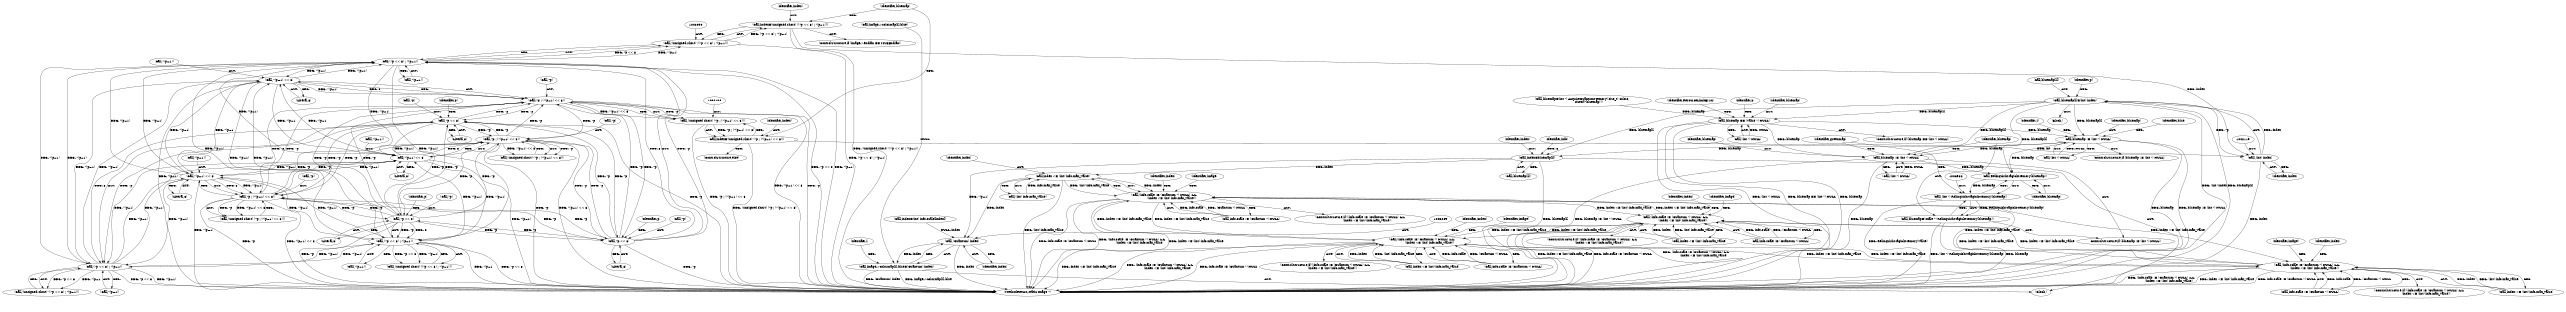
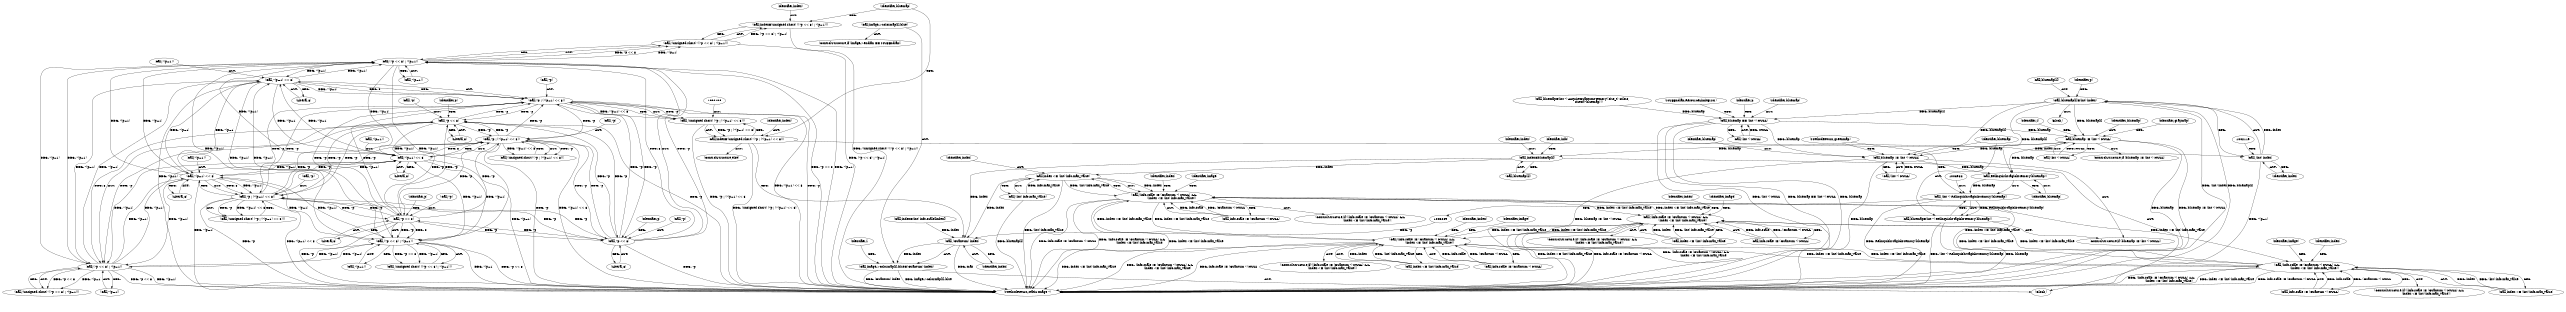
  digraph {
    n1 [label="(Call,bluemap[i]=(int) index)"]
    n2 [label="(Call,(int) index)"]
-   n3 [label="(Call,bluemap == (value *) NULL)"]
+   n3 [label="(Call,bluemap == (int *) NULL)"]
    n4 [label="(Call,bluemap != (int *) NULL)"]
    n5 [label="(Call,index=bluemap[i])"]
    n6 [label="(Call,bluemap != (int *) NULL)"]
    n7 [label="(Call,RelinquishMagickMemory(bluemap))"]
    n8 [label="(Block,)"]
    n9 [label="(MethodReturn,static Image *)"]
    n10 [label="(Identifier,index)"]
-   n11 [label="(ControlStructure,if (bluemap == (int *) NULL))"]
    n12 [label="(Call,(int *) NULL)"]
    n13 [label="(Call,(int *) NULL)"]
    n14 [label="(ControlStructure,if (bluemap != (int *) NULL))"]
    n15 [label="(Call,index <= (int) info.max_value)"]
    n16 [label="(Call,(Quantum) index)"]
    n17 [label="(Call,bluemap[i])"]
    n18 [label="(Block,)"]
    n19 [label="(ControlStructure,if (bluemap != (int *) NULL))"]
    n20 [label="(Call,(int *) NULL)"]
    n21 [label="(Call,(int *) RelinquishMagickMemory(bluemap))"]
    n22 [label="(Identifier,bluemap)"]
    n23 [label="(Call,index=(unsigned short) (*p | (*(p+1) << 8)))"]
    n24 [label="(Call,(unsigned short) (*p | (*(p+1) << 8)))"]
    n25 [label="(ControlStructure,else)"]
    n26 [label="(Call,*p | (*(p+1) << 8))"]
    n27 [label="(Call,*p << 8)"]
    n28 [label="(Call,*p | (*(p+1) << 8))"]
    n29 [label="(Call,*p << 8)"]
    n30 [label="(Call,*p << 8)"]
    n31 [label="(Call,*p | (*(p+1) << 8))"]
    n32 [label="(Call,*(p+1) << 8)"]
    n33 [label="(Call,(*p << 8) | *(p+1))"]
    n34 [label="(Literal,8)"]
    n35 [label="(Call,*(p+1) << 8)"]
    n36 [label="(Call,(unsigned short) (*p | (*(p+1) << 8)))"]
    n37 [label="(Call,(*p << 8) | *(p+1))"]
    n38 [label="(Literal,8)"]
    n39 [label="(Call,(*p << 8) | *(p+1))"]
    n40 [label="(Literal,8)"]
    n41 [label="(Call,*(p+1) << 8)"]
    n42 [label="(Call,(unsigned short) (*p | (*(p+1) << 8)))"]
    n43 [label="(Literal,8)"]
    n44 [label="(Call,*(p+1))"]
    n45 [label="(Call,(unsigned short) ((*p << 8) | *(p+1)))"]
    n46 [label="(Literal,8)"]
    n47 [label="(Call,(unsigned short) ((*p << 8) | *(p+1)))"]
    n48 [label="(Call,*(p+1))"]
    n49 [label="(Call,(unsigned short) ((*p << 8) | *(p+1)))"]
    n50 [label="(Call,*(p+1))"]
    n51 [label="(Literal,8)"]
    n52 [label="(Call,index=(unsigned short) ((*p << 8) | *(p+1)))"]
    n53 [label="(ControlStructure,if (image->endian == MSBEndian))"]
    n54 [label="(Call,(info.scale != (Quantum *) NULL) &&\n                (index <= (int) info.max_value))"]
    n55 [label="(Call,(int) info.max_value)"]
    n56 [label="(Call,image->colormap[i].blue=(Quantum) index)"]
    n57 [label="(Identifier,index)"]
    n58 [label="(Call,(info.scale != (Quantum *) NULL) &&\n                (index <= (int) info.max_value))"]
    n59 [label="(Call,(info.scale != (Quantum *) NULL) &&\n                (index <= (int) info.max_value))"]
    n60 [label="(Call,(info.scale != (Quantum *) NULL) &&\n                (index <= (int) info.max_value))"]
    n61 [label="(Call,info.scale != (Quantum *) NULL)"]
    n62 [label="(ControlStructure,if ((info.scale != (Quantum *) NULL) &&\n                (index <= (int) info.max_value)))"]
    n63 [label="(Call,index <= (int) info.max_value)"]
    n64 [label="(ControlStructure,if ((info.scale != (Quantum *) NULL) &&\n                (index <= (int) info.max_value)))"]
    n65 [label="(Call,info.scale != (Quantum *) NULL)"]
    n66 [label="(ControlStructure,if ((info.scale != (Quantum *) NULL) &&\n                (index <= (int) info.max_value)))"]
    n67 [label="(Call,index <= (int) info.max_value)"]
    n68 [label="(Call,info.scale != (Quantum *) NULL)"]
    n69 [label="(Call,index <= (int) info.max_value)"]
    n70 [label="(Call,info.scale != (Quantum *) NULL)"]
    n71 [label="(ControlStructure,if ((info.scale != (Quantum *) NULL) &&\n                (index <= (int) info.max_value)))"]
-   n72 [label="(Call,bluemap=(scale *) RelinquishMagickMemory(bluemap))"]
+   n72 [label="(Call,bluemap=(int *) RelinquishMagickMemory(bluemap))"]
    n73 [label="(Call,*(p+1))"]
    n74 [label="(Identifier,index)"]
    n75 [label="(Call,bluemap=(int *) AcquireQuantumMemory((size_t) colors,\n              sizeof(*bluemap)))"]
    n76 [label="(Call,image->colormap[i].blue)"]
    n77 [label="(Identifier,image)"]
    n78 [label="(Call,index=(int) info.scale[index])"]
-   n79 [label="(Identifier,ResourceLimitError)"]
+   n79 [label="(MSBEndian,ResourceLimitError)"]
    n80 [label="(Identifier,p)"]
    n81 [label="(Identifier,p)"]
    n82 [label="(Identifier,p)"]
    n83 [label="(Identifier,p)"]
    n84 [label="(Identifier,bluemap)"]
    n85 [label="(Identifier,bluemap)"]
    n86 [label="(Identifier,bluemap)"]
    n87 [label="(Identifier,index)"]
    n88 [label="(Identifier,index)"]
    n89 [label="(Identifier,index)"]
    n90 [label="(Identifier,p)"]
    n91 [label="(Identifier,index)"]
    n92 [label="(Identifier,index)"]
    n93 [label="(Call,*p)"]
    n94 [label="(Call,bluemap[i])"]
    n95 [label="(Call,*p)"]
    n96 [label="(Identifier,index)"]
    n97 [label="(Identifier,i)"]
    n98 [label="(Call,*p)"]
    n99 [label="(Call,*p)"]
    n100 [label="(Identifier,i)"]
    n101 [label="(Identifier,image)"]
    n102 [label="(Identifier,info)"]
-   n103 [label="(Identifier,greenmap)"]
+   n103 [label="(MethodReturn,greenmap)"]
    n104 [label="(Identifier,image)"]
    n105 [label="(Identifier,bluemap)"]
    n106 [label="(Call,*(p+1))"]
    n107 [label="(Call,*p)"]
    n108 [label="(Identifier,bluemap)"]
    n109 [label="(Identifier,index)"]
-   n110 [label="(Identifier,blue)"]
+   n110 [label="(Identifier,graymap)"]
    n111 [label="(Call,*p)"]
    n112 [label="(Identifier,image)"]
    n113 [label="(Call,*(p+1))"]
    1002119
    1002104
-   1002090
    1003289
    1003982
-   n1 -> n2 [label="DDG: *p"]
+   n1 -> n2 [label="CFG: "]
    n1 -> n3 [label="DDG: bluemap[i]"]
    n1 -> n4 [label="DDG: bluemap[i]"]
-   n1 -> n5 [label="DDG: bluemap[i]"]
    n1 -> n6 [label="DDG: bluemap[i]"]
    n1 -> n7 [label="DDG: bluemap[i]"]
    n1 -> n8 [label="AST: "]
    n1 -> n9 [label="DDG: (int) index"]
    n1 -> n9 [label="DDG: bluemap[i]"]
    n2 -> n1 [label="AST: "]
    n2 -> n1 [label="DDG: index"]
-   n2 -> n9 [label="DDG: index"]
+   n2 -> n9 [label="DDG: *(p+1)"]
    n2 -> n10 [label="CFG: "]
    n3 -> n4 [label="DDG: bluemap"]
    n3 -> n6 [label="DDG: bluemap"]
    n3 -> n9 [label="DDG: (int *) NULL"]
    n3 -> n9 [label="DDG: bluemap == (int *) NULL"]
    n3 -> n9 [label="DDG: bluemap"]
-   n3 -> n11 [label="AST: "]
    n3 -> n12 [label="CFG: "]
    n4 -> n5 [label="DDG: bluemap"]
    n4 -> n6 [label="DDG: bluemap"]
    n4 -> n7 [label="DDG: bluemap"]
    n4 -> n9 [label="DDG: bluemap"]
    n4 -> n9 [label="DDG: bluemap != (int *) NULL"]
    n4 -> n13 [label="CFG: "]
    n4 -> n14 [label="AST: "]
-   n5 -> n9 [label="DDG: bluemap[i]"]
+   n55 -> n9 [label="DDG: bluemap[i]"]
    n5 -> n15 [label="DDG: index"]
-   n5 -> n16 [label="DDG: *(p+1)"]
+   n5 -> n16 [label="DDG: index"]
    n5 -> n17 [label="CFG: "]
    n5 -> n18 [label="AST: "]
    n6 -> n7 [label="DDG: bluemap"]
    n6 -> n9 [label="DDG: bluemap != (int *) NULL"]
    n6 -> n9 [label="DDG: bluemap"]
    n6 -> n19 [label="AST: "]
    n6 -> n20 [label="CFG: "]
    n7 -> n21 [label="AST: "]
    n7 -> n21 [label="DDG: bluemap"]
    n7 -> n22 [label="CFG: "]
    n10 -> n2 [label="AST: "]
    n12 -> n3 [label="AST: "]
    n12 -> n3 [label="DDG: NULL"]
    n13 -> n4 [label="AST: "]
    n13 -> n4 [label="DDG: NULL"]
    n15 -> n9 [label="DDG: (int) info.max_value"]
    n15 -> n16 [label="DDG: index"]
    n15 -> n54 [label="AST: "]
    n15 -> n54 [label="DDG: index"]
    n15 -> n54 [label="DDG: (int) info.max_value"]
    n15 -> n55 [label="CFG: "]
-   n16 -> n9 [label="DDG: index"]
+   n16 -> n9 [label="DDG: max"]
    n16 -> n56 [label="AST: "]
    n16 -> n56 [label="DDG: index"]
    n16 -> n57 [label="CFG: "]
    n17 -> n5 [label="AST: "]
    n20 -> n6 [label="AST: "]
    n20 -> n6 [label="DDG: NULL"]
-   n21 -> n7 [label="CFG: "]
-   n21 -> n9 [label="DDG: RelinquishMagickMemory(value)"]
+   n21 -> 1003289 [label="CFG: "]
+   n21 -> n9 [label="DDG: RelinquishMagickMemory(bluemap)"]
    n21 -> n72 [label="AST: "]
    n21 -> n72 [label="DDG: RelinquishMagickMemory(bluemap)"]
    n22 -> n7 [label="AST: "]
-   n23 -> n2 [label="DDG: int"]
+   n23 -> n2 [label="DDG: index"]
    n23 -> n9 [label="DDG: (unsigned short) (*p | (*(p+1) << 8))"]
    n23 -> n24 [label="CFG: "]
-   n23 -> n25 [label="CFG: "]
+   n23 -> n25 [label="AST: "]
    n24 -> n9 [label="DDG: *p | (*(p+1) << 8)"]
    n24 -> n23 [label="AST: "]
    n24 -> n23 [label="DDG: *p | (*(p+1) << 8)"]
    n24 -> n26 [label="CFG: "]
    n26 -> n9 [label="DDG: *(p+1) << 8"]
    n26 -> n9 [label="DDG: *p"]
    n26 -> n24 [label="AST: "]
    n26 -> n24 [label="DDG: *p"]
    n26 -> n24 [label="DDG: *(p+1) << 8"]
    n26 -> n27 [label="DDG: *p"]
    n26 -> n28 [label="DDG: *p"]
    n26 -> n29 [label="DDG: *p"]
    n26 -> n30 [label="DDG: *p"]
    n26 -> n31 [label="DDG: *p"]
    n26 -> n32 [label="CFG: "]
    n27 -> n9 [label="DDG: *p"]
    n27 -> n26 [label="DDG: *p"]
    n27 -> n28 [label="DDG: *p"]
    n27 -> n29 [label="DDG: *p"]
    n27 -> n30 [label="DDG: *p"]
    n27 -> n31 [label="DDG: *p"]
    n27 -> n33 [label="AST: "]
    n27 -> n33 [label="DDG: *p"]
    n27 -> n33 [label="DDG: 8"]
    n27 -> n34 [label="CFG: "]
    n28 -> n9 [label="DDG: *p"]
    n28 -> n9 [label="DDG: *(p+1) << 8"]
    n28 -> n26 [label="DDG: *p"]
    n28 -> n27 [label="DDG: *p"]
    n28 -> n29 [label="DDG: *p"]
    n28 -> n30 [label="DDG: *p"]
    n28 -> n31 [label="DDG: *p"]
    n28 -> n35 [label="CFG: "]
    n28 -> n36 [label="AST: "]
    n28 -> n36 [label="DDG: *p"]
    n28 -> n36 [label="DDG: *(p+1) << 8"]
    n29 -> n9 [label="DDG: *p"]
    n29 -> n26 [label="DDG: *p"]
    n29 -> n27 [label="DDG: *p"]
    n29 -> n28 [label="DDG: *p"]
    n29 -> n30 [label="DDG: *p"]
    n29 -> n31 [label="DDG: *p"]
    n29 -> n37 [label="AST: "]
    n29 -> n37 [label="DDG: *p"]
    n29 -> n37 [label="DDG: 8"]
    n29 -> n38 [label="CFG: "]
    n30 -> n9 [label="DDG: *p"]
    n30 -> n26 [label="DDG: *p"]
    n30 -> n27 [label="DDG: *p"]
    n30 -> n28 [label="DDG: *p"]
    n30 -> n29 [label="DDG: *p"]
    n30 -> n31 [label="DDG: *p"]
    n30 -> n39 [label="AST: "]
    n30 -> n39 [label="DDG: *p"]
    n30 -> n39 [label="DDG: 8"]
    n30 -> n40 [label="CFG: "]
    n31 -> n9 [label="DDG: *(p+1) << 8"]
    n31 -> n9 [label="DDG: *p"]
    n31 -> n26 [label="DDG: *p"]
    n31 -> n27 [label="DDG: *p"]
    n31 -> n28 [label="DDG: *p"]
    n31 -> n29 [label="DDG: *p"]
    n31 -> n30 [label="DDG: *p"]
    n31 -> n41 [label="CFG: "]
    n31 -> n42 [label="AST: "]
    n31 -> n42 [label="DDG: *p"]
    n31 -> n42 [label="DDG: *(p+1) << 8"]
    n32 -> n9 [label="DDG: *(p+1)"]
    n32 -> n26 [label="AST: "]
    n32 -> n26 [label="DDG: *(p+1)"]
    n32 -> n26 [label="DDG: 8"]
    n32 -> n33 [label="DDG: *(p+1)"]
    n32 -> n35 [label="DDG: *(p+1)"]
    n32 -> n37 [label="DDG: *(p+1)"]
    n32 -> n39 [label="DDG: *(p+1)"]
    n32 -> n41 [label="DDG: *(p+1)"]
    n32 -> n43 [label="CFG: "]
    n33 -> n9 [label="DDG: *p << 8"]
    n33 -> n9 [label="DDG: *(p+1)"]
    n33 -> n32 [label="DDG: *(p+1)"]
    n33 -> n35 [label="DDG: *(p+1)"]
    n33 -> n37 [label="DDG: *(p+1)"]
    n33 -> n39 [label="DDG: *(p+1)"]
    n33 -> n41 [label="DDG: *(p+1)"]
    n33 -> n44 [label="CFG: "]
    n33 -> n45 [label="AST: "]
    n33 -> n45 [label="DDG: *p << 8"]
    n33 -> n45 [label="DDG: *(p+1)"]
    n34 -> n27 [label="AST: "]
    n35 -> n9 [label="DDG: *(p+1)"]
    n35 -> n28 [label="AST: "]
    n35 -> n28 [label="DDG: *(p+1)"]
    n35 -> n28 [label="DDG: 8"]
    n35 -> n32 [label="DDG: *(p+1)"]
    n35 -> n33 [label="DDG: *(p+1)"]
    n35 -> n37 [label="DDG: *(p+1)"]
    n35 -> n39 [label="DDG: *(p+1)"]
    n35 -> n41 [label="DDG: *(p+1)"]
    n35 -> n46 [label="CFG: "]
    n36 -> n28 [label="CFG: "]
    n37 -> n9 [label="DDG: *p << 8"]
    n37 -> n9 [label="DDG: *(p+1)"]
    n37 -> n32 [label="DDG: *(p+1)"]
    n37 -> n33 [label="DDG: *(p+1)"]
    n37 -> n35 [label="DDG: *(p+1)"]
    n37 -> n39 [label="DDG: *(p+1)"]
    n37 -> n41 [label="DDG: *(p+1)"]
    n37 -> n47 [label="AST: "]
    n37 -> n47 [label="DDG: *p << 8"]
    n37 -> n47 [label="DDG: *(p+1)"]
    n37 -> n48 [label="CFG: "]
    n38 -> n29 [label="AST: "]
    n39 -> n9 [label="DDG: *(p+1)"]
    n39 -> n9 [label="DDG: *p << 8"]
    n39 -> n32 [label="DDG: *(p+1)"]
    n39 -> n33 [label="DDG: *(p+1)"]
    n39 -> n35 [label="DDG: *(p+1)"]
    n39 -> n37 [label="DDG: *(p+1)"]
    n39 -> n41 [label="DDG: *(p+1)"]
    n39 -> n49 [label="AST: "]
    n39 -> n49 [label="DDG: *p << 8"]
    n39 -> n49 [label="DDG: *(p+1)"]
    n39 -> n50 [label="CFG: "]
    n40 -> n30 [label="AST: "]
    n41 -> n9 [label="DDG: *(p+1)"]
    n41 -> n31 [label="AST: "]
    n41 -> n31 [label="DDG: *(p+1)"]
    n41 -> n31 [label="DDG: 8"]
    n41 -> n32 [label="DDG: *(p+1)"]
    n41 -> n33 [label="DDG: *(p+1)"]
    n41 -> n35 [label="DDG: *(p+1)"]
    n41 -> n37 [label="DDG: *(p+1)"]
    n41 -> n39 [label="DDG: *(p+1)"]
    n41 -> n51 [label="CFG: "]
    n42 -> n31 [label="CFG: "]
    n43 -> n32 [label="AST: "]
    n44 -> n33 [label="AST: "]
    n45 -> n33 [label="CFG: "]
    n46 -> n35 [label="AST: "]
    n47 -> n9 [label="DDG: (*p << 8) | *(p+1)"]
    n47 -> n37 [label="CFG: "]
    n47 -> n52 [label="AST: "]
    n47 -> n52 [label="DDG: (*p << 8) | *(p+1)"]
    n48 -> n37 [label="AST: "]
    n49 -> n39 [label="CFG: "]
    n50 -> n39 [label="AST: "]
    n51 -> n41 [label="AST: "]
-   n52 -> n2 [label="DDG: index"]
    n52 -> n9 [label="DDG: (unsigned short) ((*p << 8) | *(p+1))"]
    n52 -> n47 [label="CFG: "]
-   n52 -> n53 [label="AST: "]
+   n76 -> n53 [label="AST: "]
    n54 -> n9 [label="DDG: info.scale != (Quantum *) NULL"]
    n54 -> n9 [label="DDG: (info.scale != (Quantum *) NULL) &&\n                (index <= (int) info.max_value)"]
    n54 -> n9 [label="DDG: index <= (int) info.max_value"]
    n54 -> n15 [label="CFG: "]
    n54 -> n58 [label="DDG: index <= (int) info.max_value"]
    n54 -> n59 [label="DDG: index <= (int) info.max_value"]
    n54 -> n60 [label="DDG: index <= (int) info.max_value"]
    n54 -> n61 [label="CFG: "]
    n54 -> n62 [label="AST: "]
    n55 -> n15 [label="AST: "]
    n55 -> n15 [label="DDG: info.max_value"]
    n56 -> n9 [label="DDG: (Quantum) index"]
    n56 -> n9 [label="DDG: image->colormap[i].blue"]
-   n56 -> n16 [label="CFG: "]
+   n23 -> n16 [label="CFG: "]
    n56 -> n18 [label="AST: "]
    n57 -> n16 [label="AST: "]
    n58 -> n9 [label="DDG: index <= (int) info.max_value"]
    n58 -> n9 [label="DDG: info.scale != (Quantum *) NULL"]
    n58 -> n9 [label="DDG: (info.scale != (Quantum *) NULL) &&\n                (index <= (int) info.max_value)"]
    n58 -> n54 [label="DDG: index <= (int) info.max_value"]
    n58 -> n59 [label="DDG: index <= (int) info.max_value"]
    n58 -> n60 [label="DDG: index <= (int) info.max_value"]
    n58 -> n63 [label="CFG: "]
    n58 -> n64 [label="AST: "]
    n58 -> n65 [label="CFG: "]
    n59 -> n9 [label="DDG: (info.scale != (Quantum *) NULL) &&\n                (index <= (int) info.max_value)"]
    n59 -> n9 [label="DDG: info.scale != (Quantum *) NULL"]
    n59 -> n9 [label="DDG: index <= (int) info.max_value"]
    n59 -> n54 [label="DDG: index <= (int) info.max_value"]
    n59 -> n58 [label="DDG: index <= (int) info.max_value"]
    n59 -> n60 [label="DDG: index <= (int) info.max_value"]
    n59 -> n66 [label="AST: "]
    n59 -> n67 [label="CFG: "]
    n59 -> n68 [label="CFG: "]
    n60 -> n9 [label="DDG: (info.scale != (Quantum *) NULL) &&\n                (index <= (int) info.max_value)"]
    n60 -> n9 [label="DDG: index <= (int) info.max_value"]
    n60 -> n9 [label="DDG: info.scale != (Quantum *) NULL"]
    n60 -> n54 [label="DDG: index <= (int) info.max_value"]
    n60 -> n58 [label="DDG: index <= (int) info.max_value"]
    n60 -> n59 [label="DDG: index <= (int) info.max_value"]
    n60 -> n69 [label="CFG: "]
    n60 -> n70 [label="CFG: "]
    n60 -> n71 [label="AST: "]
    n61 -> n54 [label="AST: "]
    n61 -> n54 [label="DDG: info.scale"]
    n61 -> n54 [label="DDG: (Quantum *) NULL"]
    n63 -> n58 [label="AST: "]
    n63 -> n58 [label="DDG: index"]
    n63 -> n58 [label="DDG: (int) info.max_value"]
    n65 -> n58 [label="AST: "]
    n65 -> n58 [label="DDG: info.scale"]
    n65 -> n58 [label="DDG: (Quantum *) NULL"]
    n67 -> n59 [label="AST: "]
    n67 -> n59 [label="DDG: index"]
    n67 -> n59 [label="DDG: (int) info.max_value"]
    n68 -> n59 [label="AST: "]
    n68 -> n59 [label="DDG: info.scale"]
    n68 -> n59 [label="DDG: (Quantum *) NULL"]
    n69 -> n60 [label="AST: "]
    n69 -> n60 [label="DDG: index"]
    n69 -> n60 [label="DDG: (int) info.max_value"]
    n70 -> n60 [label="AST: "]
    n70 -> n60 [label="DDG: info.scale"]
    n70 -> n60 [label="DDG: (Quantum *) NULL"]
    n72 -> n9 [label="DDG: (int *) RelinquishMagickMemory(bluemap)"]
    n72 -> n9 [label="DDG: bluemap"]
    n72 -> n19 [label="AST: "]
    n72 -> n21 [label="CFG: "]
    n73 -> n35 [label="AST: "]
    n74 -> n15 [label="AST: "]
    n75 -> n3 [label="DDG: bluemap"]
-   n76 -> n56 [label="NULL: "]
+   n76 -> n56 [label="AST: "]
    n77 -> n60 [label="CFG: "]
-   n78 -> n16 [label="NULL: index"]
+   n78 -> n16 [label="DDG: index"]
    n79 -> n3 [label="CFG: "]
    n80 -> n27 [label="CFG: "]
    n81 -> n3 [label="CFG: "]
    n82 -> n30 [label="CFG: "]
    n83 -> n1 [label="CFG: "]
    n84 -> n6 [label="CFG: "]
    n84 -> n72 [label="AST: "]
    n85 -> n3 [label="AST: "]
    n86 -> n6 [label="AST: "]
    n87 -> n52 [label="AST: "]
    n88 -> n59 [label="CFG: "]
    n89 -> n58 [label="CFG: "]
    n90 -> n29 [label="CFG: "]
    n91 -> n60 [label="CFG: "]
    n92 -> n23 [label="AST: "]
    n93 -> n27 [label="AST: "]
    n94 -> n1 [label="AST: "]
    n95 -> n31 [label="AST: "]
    n96 -> n5 [label="AST: "]
    n97 -> n56 [label="CFG: "]
    n98 -> n26 [label="AST: "]
    n99 -> n28 [label="AST: "]
    n100 -> n4 [label="CFG: "]
    n101 -> n59 [label="CFG: "]
-   n102 -> n5 [label="DDG: 8"]
+   n102 -> n5 [label="CFG: "]
    n103 -> n6 [label="CFG: "]
    n103 -> n21 [label="CFG: "]
    n104 -> n58 [label="CFG: "]
    n105 -> n23 [label="CFG: "]
    n105 -> n52 [label="CFG: "]
    n106 -> n32 [label="AST: "]
    n107 -> n29 [label="AST: "]
    n108 -> n4 [label="AST: "]
    n109 -> n54 [label="CFG: "]
    n110 -> n4 [label="CFG: "]
    n111 -> n30 [label="AST: "]
    n112 -> n54 [label="CFG: "]
    n113 -> n41 [label="AST: "]
-   1002119 -> n2 [label="AST: "]
+   1002119 -> n2 [label="CFG: "]
    1002104 -> n24 [label="AST: "]
-   1002090 -> n47 [label="AST: "]
-   1003289 -> n16 [label="AST: "]
+   1003289 -> n16 [label="DDG: *p"]
    1003982 -> n21 [label="AST: "]
  }
